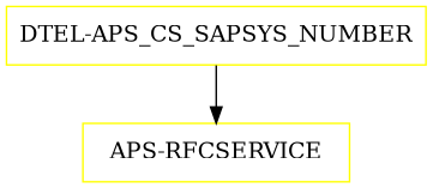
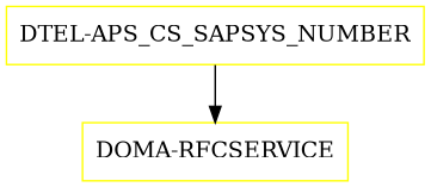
  digraph {
    node [color=yellow shape=box]
    "DTEL-APS_CS_SAPSYS_NUMBER"
-   "DOMA-RFCSERVICE" [label="APS-RFCSERVICE"]
+   "DOMA-RFCSERVICE"
    "DTEL-APS_CS_SAPSYS_NUMBER" -> "DOMA-RFCSERVICE"
  }
